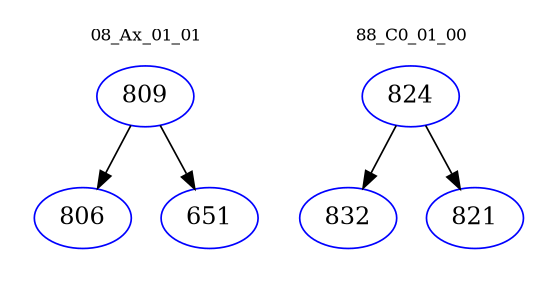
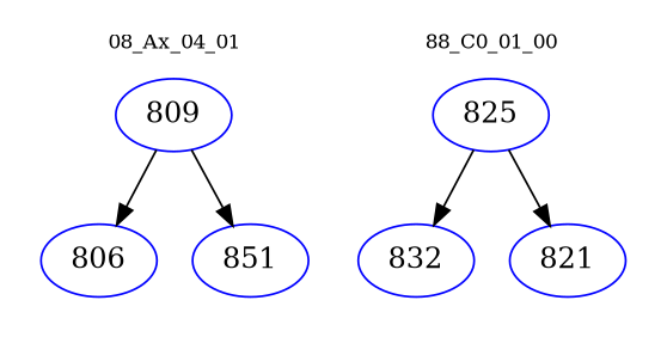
  digraph {
    node [color=blue]
    edge [color=black]
    n1 [label=809]
    n2 [label=806]
-   n3 [label=651]
-   n4 [label=824]
+   n3 [label=851]
+   n4 [label=825]
    n5 [label=832]
    n6 [label=821]
    subgraph cluster_1 {
      color=white
      fontsize=10
-     label="08_Ax_01_01"
+     label="08_Ax_04_01"
      n1
      n2
      n3
    }
    subgraph cluster_2 {
      color=white
      fontsize=10
      label="88_C0_01_00"
      n4
      n5
      n6
    }
    n1 -> n2
    n1 -> n3
    n4 -> n5
    n4 -> n6
  }
